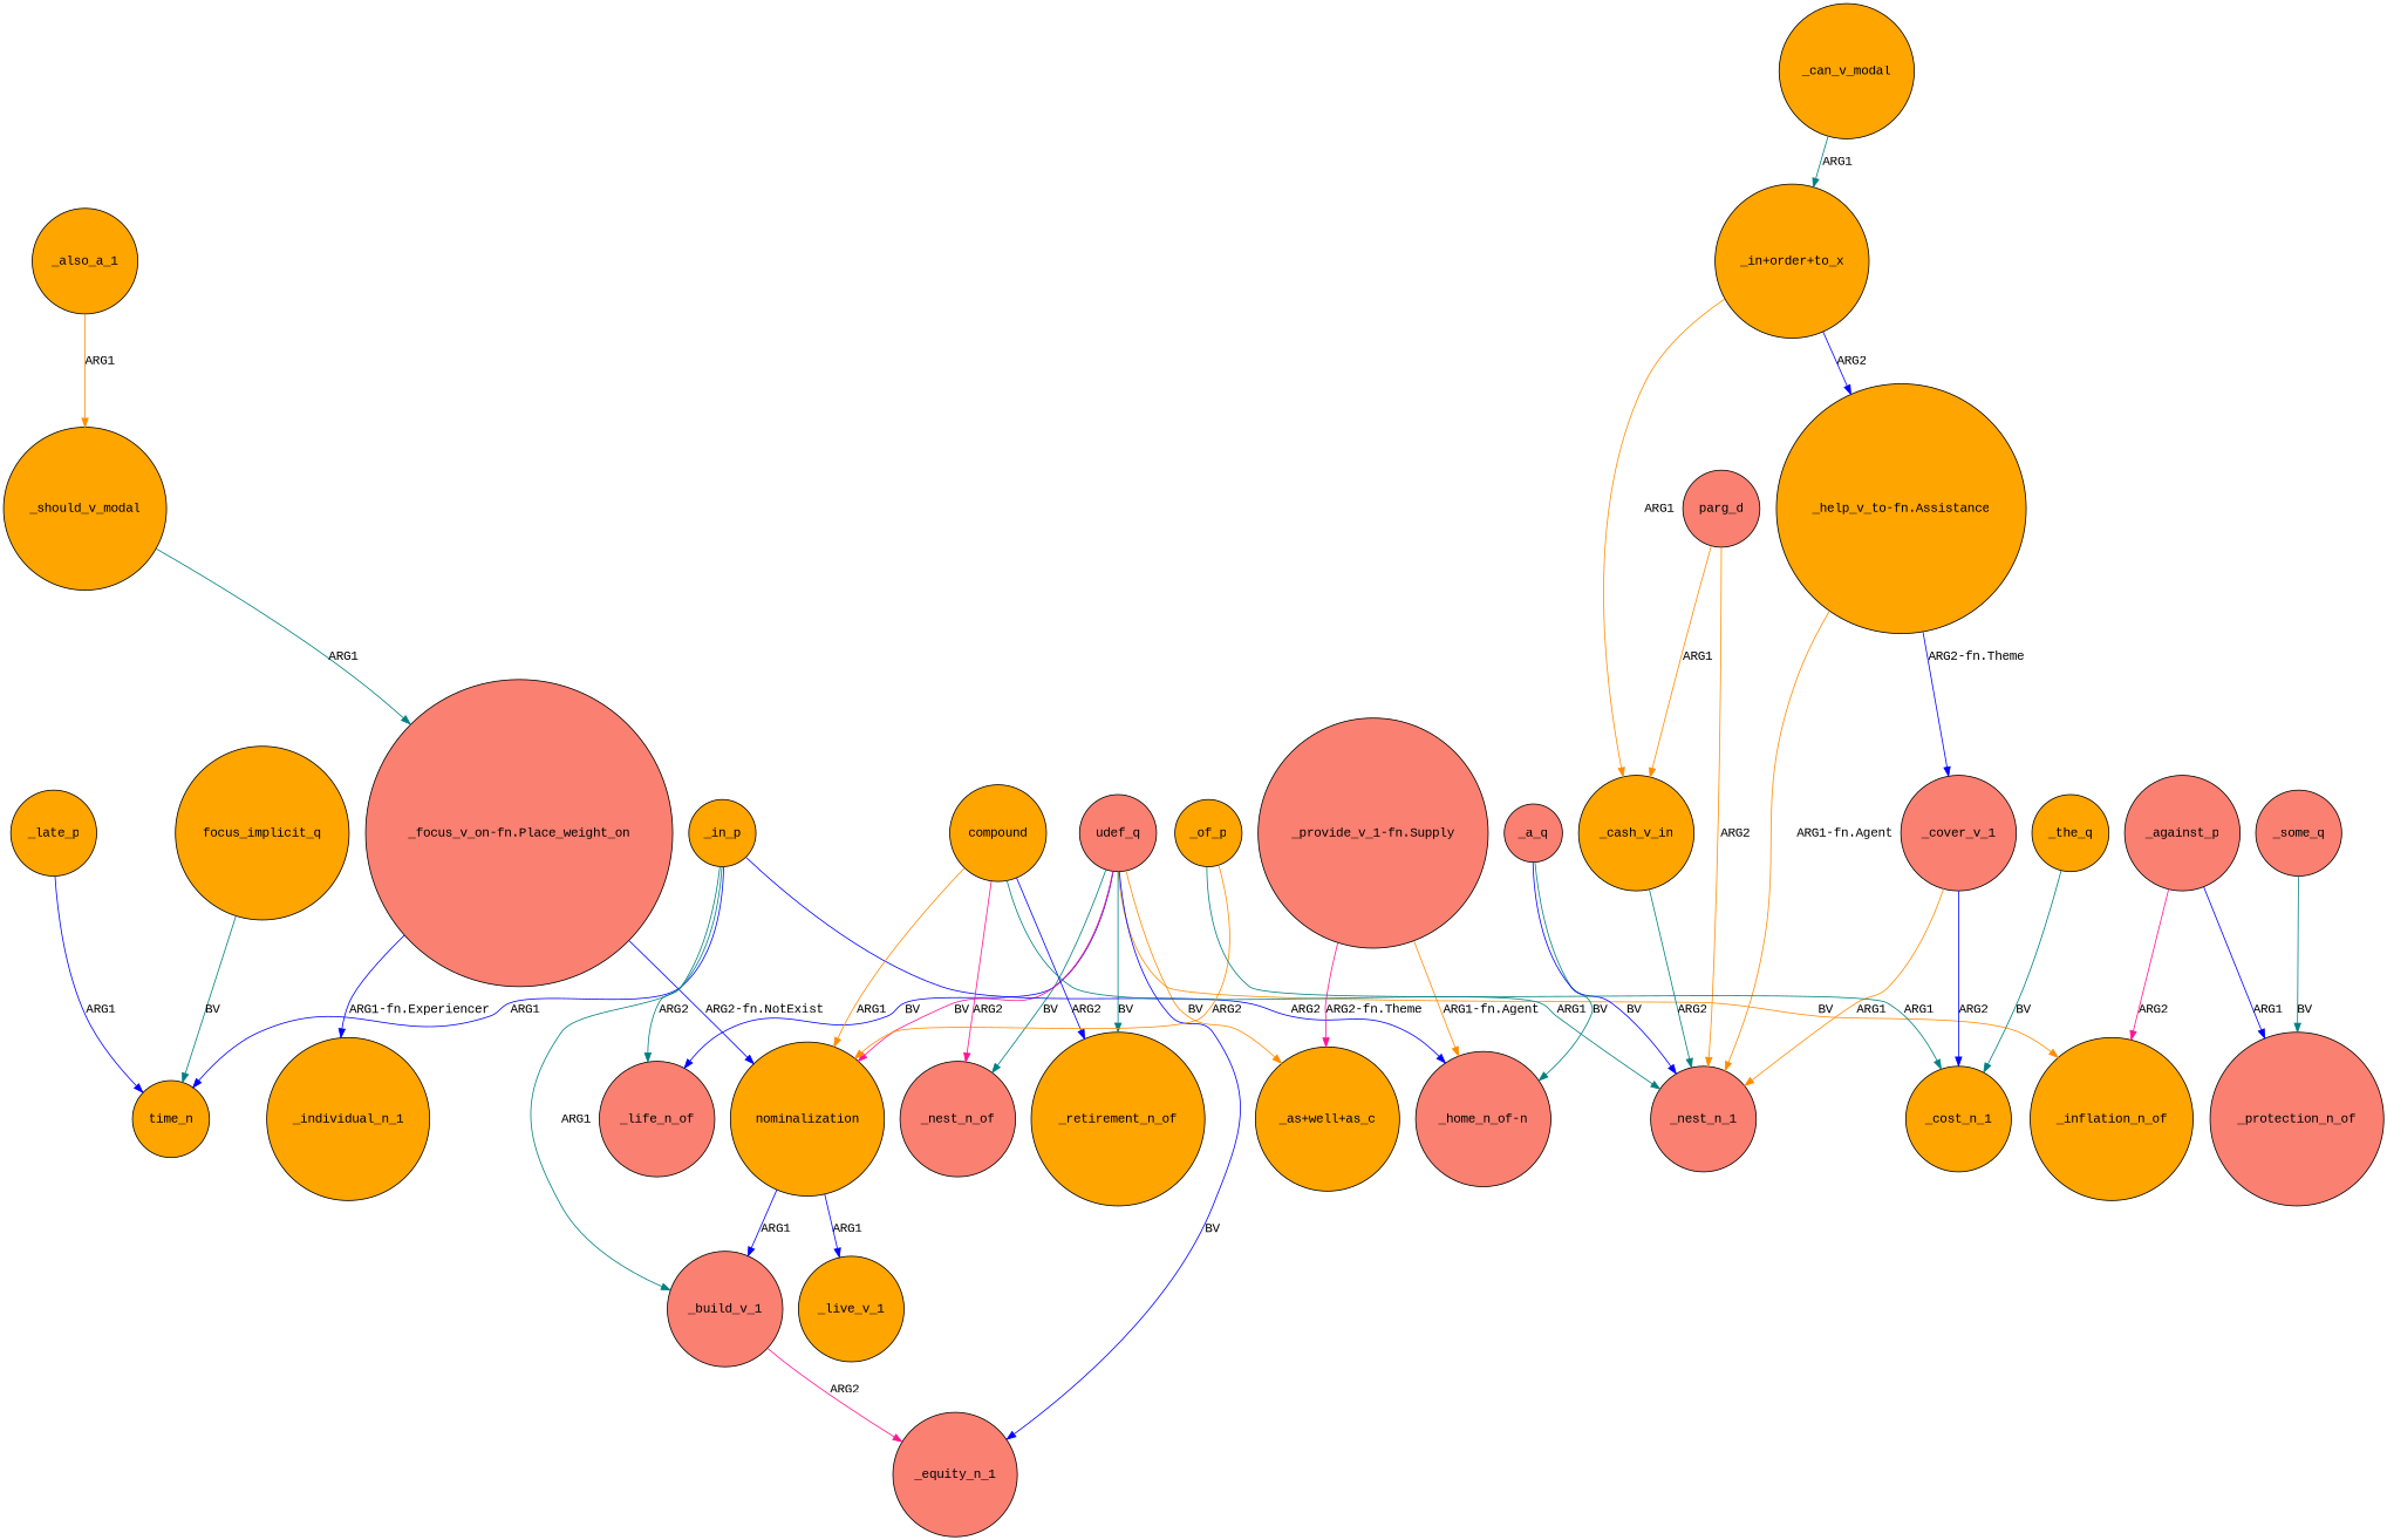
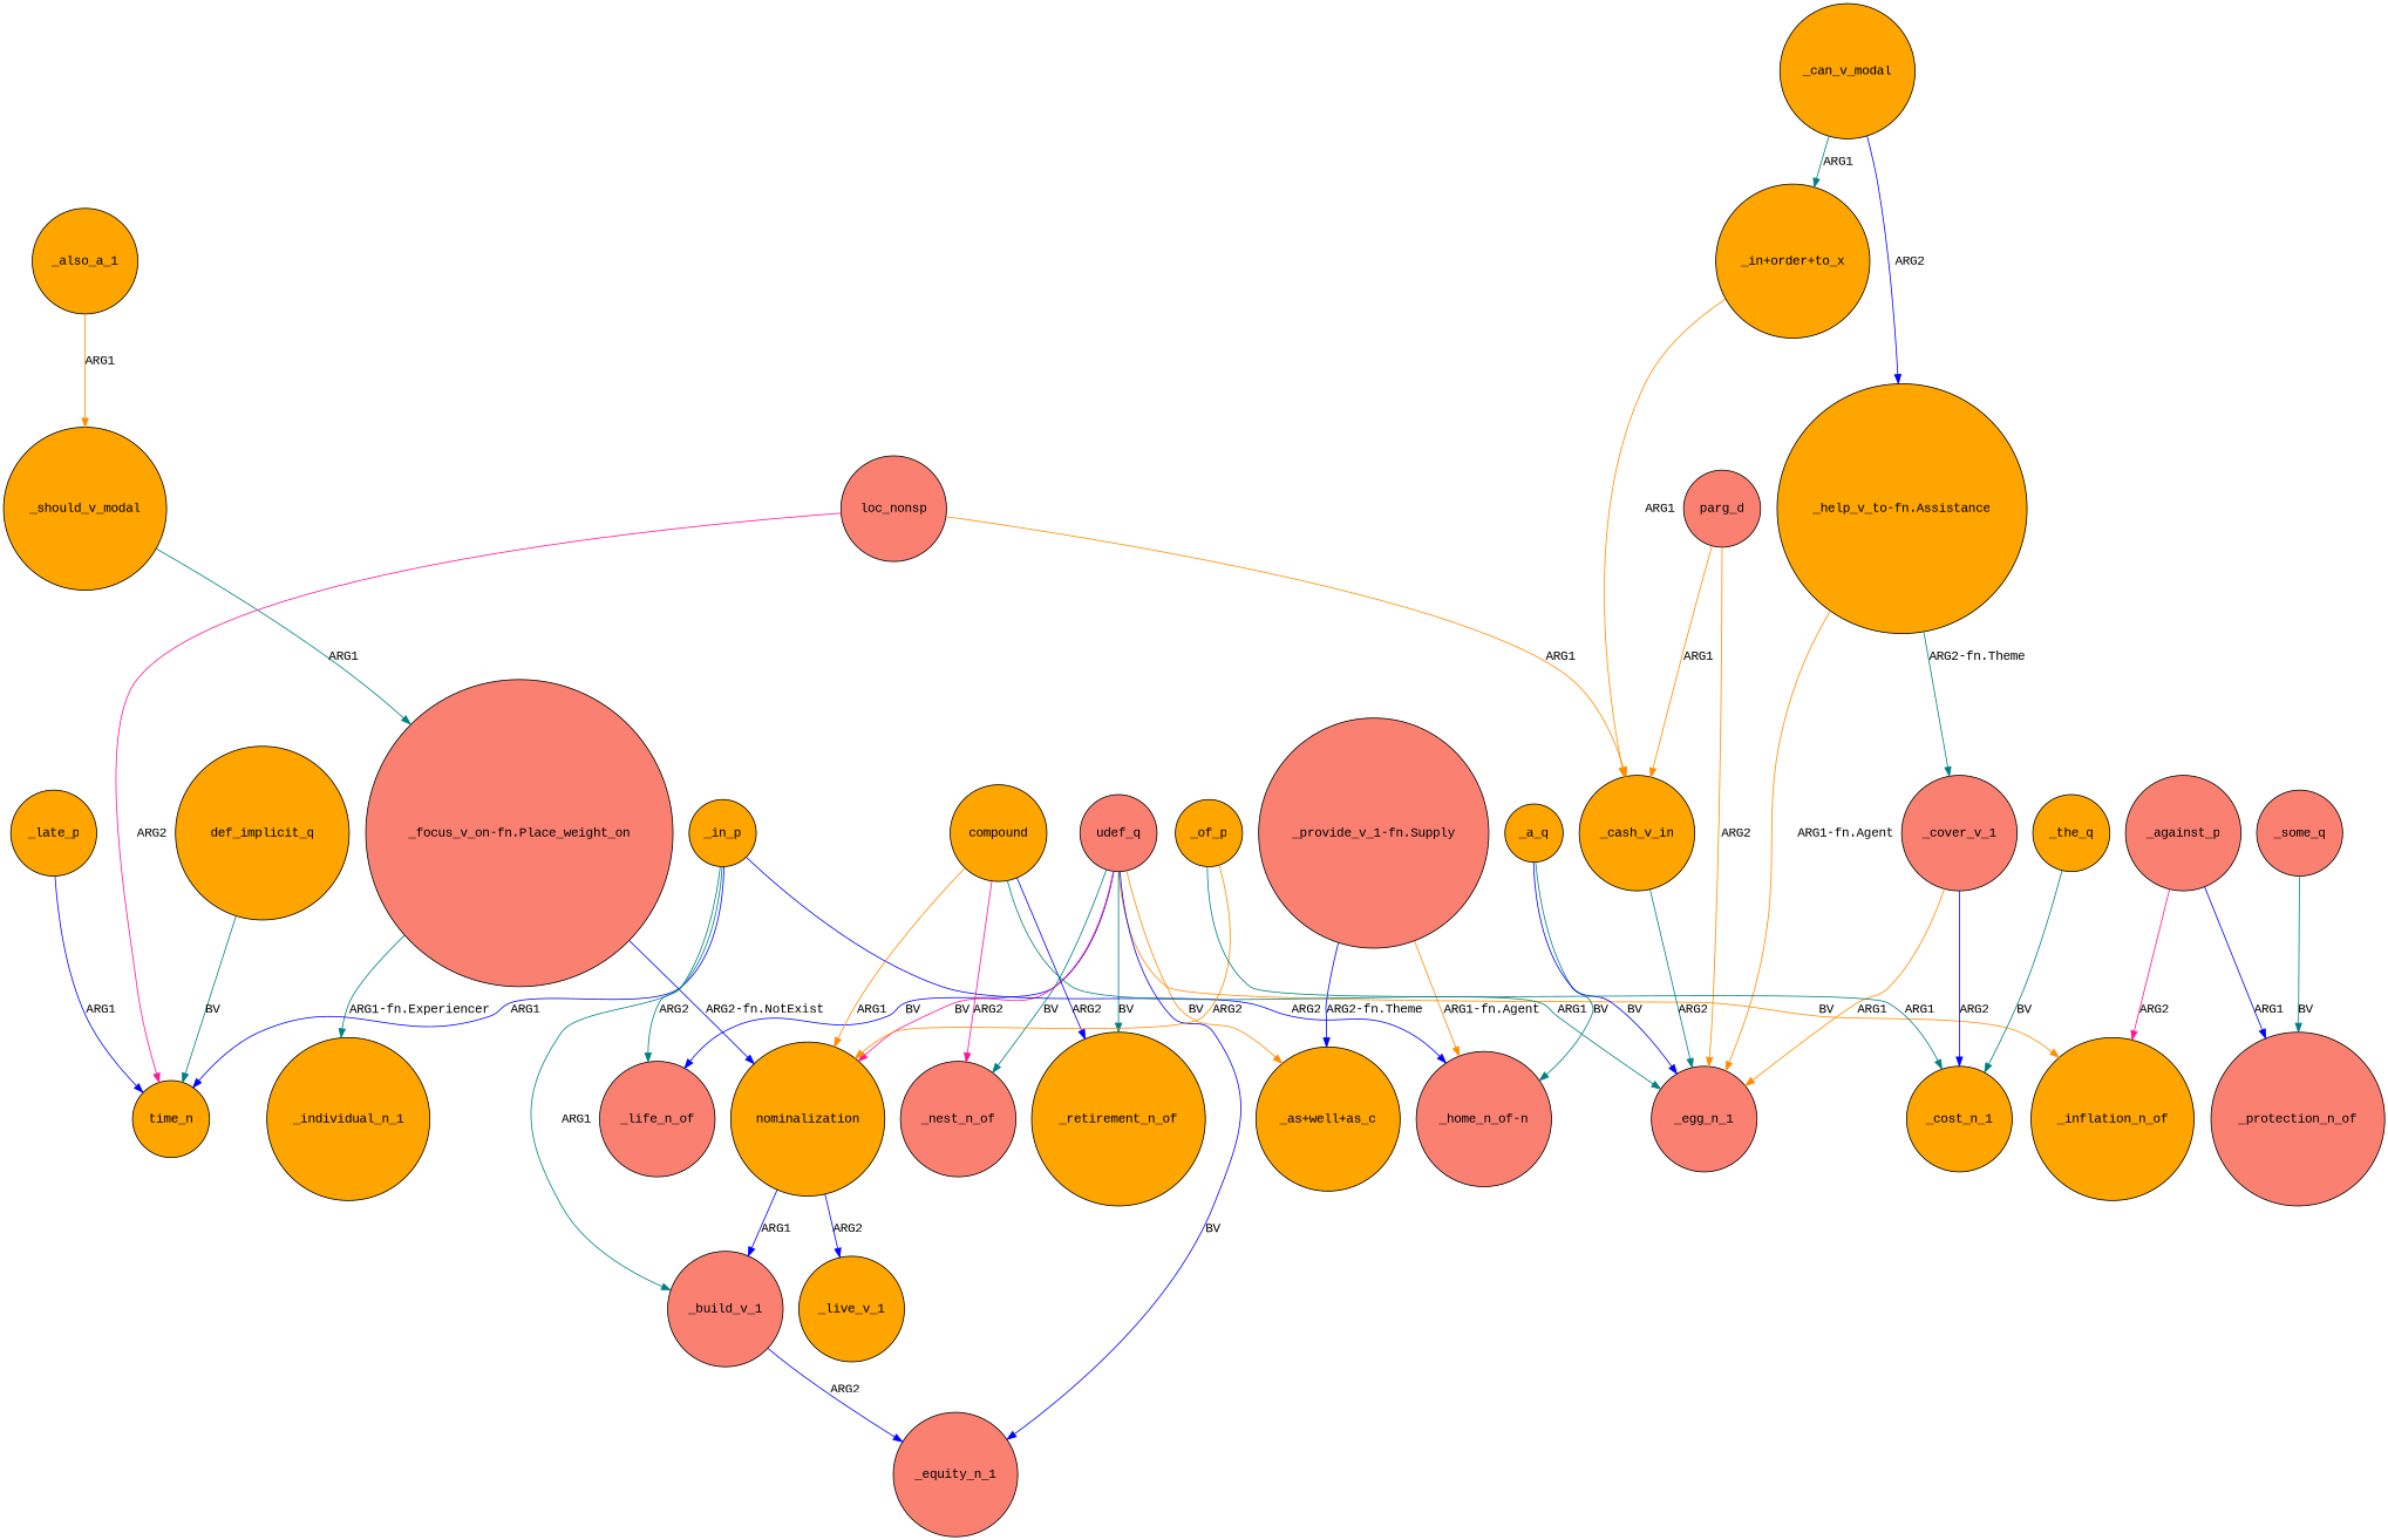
  digraph {
    fontname="Liberation Mono"
    node [fillcolor=orange fontname="Liberation Mono" shape=circle style=filled]
    edge [color=blue fontname="Liberation Mono"]
    _late_p
    time_n
    udef_q [fillcolor=salmon]
    _nest_n_of [fillcolor=salmon]
    _inflation_n_of
    "_as+well+as_c"
    _life_n_of [fillcolor=salmon]
    _equity_n_1 [fillcolor=salmon]
    _retirement_n_of
    nominalization
    _build_v_1 [fillcolor=salmon]
    _live_v_1
    "_focus_v_on-fn.Place_weight_on" [fillcolor=salmon]
    _should_v_modal
    _individual_n_1
    _in_p
    "_home_n_of-n" [fillcolor=salmon]
-   _egg_n_1 [fillcolor=salmon label=_nest_n_1]
+   _egg_n_1 [fillcolor=salmon]
    "_help_v_to-fn.Assistance"
    _cover_v_1 [fillcolor=salmon]
    _cost_n_1
    "_provide_v_1-fn.Supply" [fillcolor=salmon]
    parg_d [fillcolor=salmon]
    _cash_v_in
    _against_p [fillcolor=salmon]
    _protection_n_of [fillcolor=salmon]
-   def_implicit_q [label=focus_implicit_q]
-   _a_q [fillcolor=salmon]
+   def_implicit_q
+   _a_q
+   loc_nonsp [fillcolor=salmon]
    compound
    _the_q
    _of_p
    _also_a_1
    _some_q [fillcolor=salmon]
    "_in+order+to_x"
    _can_v_modal
    _late_p -> time_n [label=ARG1]
    udef_q -> _nest_n_of [color=teal label=BV]
    udef_q -> _inflation_n_of [color=darkorange label=BV]
    udef_q -> "_as+well+as_c" [color=darkorange label=BV]
    udef_q -> _life_n_of [label=BV]
    udef_q -> _equity_n_1 [label=BV]
    udef_q -> _retirement_n_of [color=teal label=BV]
    udef_q -> nominalization [color=deeppink label=BV]
    nominalization -> _build_v_1 [label=ARG1]
-   nominalization -> _live_v_1 [label=ARG1]
-   _build_v_1 -> _equity_n_1 [color=deeppink label=ARG2]
+   nominalization -> _live_v_1 [label=ARG2]
+   _build_v_1 -> _equity_n_1 [label=ARG2]
    "_focus_v_on-fn.Place_weight_on" -> nominalization [label="ARG2-fn.NotExist"]
-   "_focus_v_on-fn.Place_weight_on" -> _individual_n_1 [label="ARG1-fn.Experiencer"]
+   "_focus_v_on-fn.Place_weight_on" -> _individual_n_1 [color=teal label="ARG1-fn.Experiencer"]
    _should_v_modal -> "_focus_v_on-fn.Place_weight_on" [color=teal label=ARG1]
    _in_p -> time_n [label=ARG1]
    _in_p -> _life_n_of [color=teal label=ARG2]
    _in_p -> _build_v_1 [color=teal label=ARG1]
    _in_p -> "_home_n_of-n" [label=ARG2]
    "_help_v_to-fn.Assistance" -> _egg_n_1 [color=darkorange label="ARG1-fn.Agent"]
-   "_help_v_to-fn.Assistance" -> _cover_v_1 [label="ARG2-fn.Theme"]
+   "_help_v_to-fn.Assistance" -> _cover_v_1 [color=teal label="ARG2-fn.Theme"]
    _cover_v_1 -> _egg_n_1 [color=darkorange label=ARG1]
    _cover_v_1 -> _cost_n_1 [label=ARG2]
-   "_provide_v_1-fn.Supply" -> "_as+well+as_c" [color=deeppink label="ARG2-fn.Theme"]
+   "_provide_v_1-fn.Supply" -> "_as+well+as_c" [label="ARG2-fn.Theme"]
    "_provide_v_1-fn.Supply" -> "_home_n_of-n" [color=darkorange label="ARG1-fn.Agent"]
    parg_d -> _egg_n_1 [color=darkorange label=ARG2]
    parg_d -> _cash_v_in [color=darkorange label=ARG1]
    _cash_v_in -> _egg_n_1 [color=teal label=ARG2]
    _against_p -> _inflation_n_of [color=deeppink label=ARG2]
    _against_p -> _protection_n_of [label=ARG1]
    def_implicit_q -> time_n [color=teal label=BV]
    _a_q -> "_home_n_of-n" [color=teal label=BV]
    _a_q -> _egg_n_1 [label=BV]
+   loc_nonsp -> time_n [color=deeppink label=ARG2]
+   loc_nonsp -> _cash_v_in [color=darkorange label=ARG1]
    compound -> _nest_n_of [color=deeppink label=ARG2]
    compound -> _retirement_n_of [label=ARG2]
    compound -> nominalization [color=darkorange label=ARG1]
    compound -> _egg_n_1 [color=teal label=ARG1]
    _the_q -> _cost_n_1 [color=teal label=BV]
    _of_p -> nominalization [color=darkorange label=ARG2]
    _of_p -> _cost_n_1 [color=teal label=ARG1]
    _also_a_1 -> _should_v_modal [color=darkorange label=ARG1]
    _some_q -> _protection_n_of [color=teal label=BV]
-   "_in+order+to_x" -> "_help_v_to-fn.Assistance" [label=ARG2]
+   _can_v_modal -> "_help_v_to-fn.Assistance" [label=ARG2]
    "_in+order+to_x" -> _cash_v_in [color=darkorange label=ARG1]
    _can_v_modal -> "_in+order+to_x" [color=teal label=ARG1]
  }
